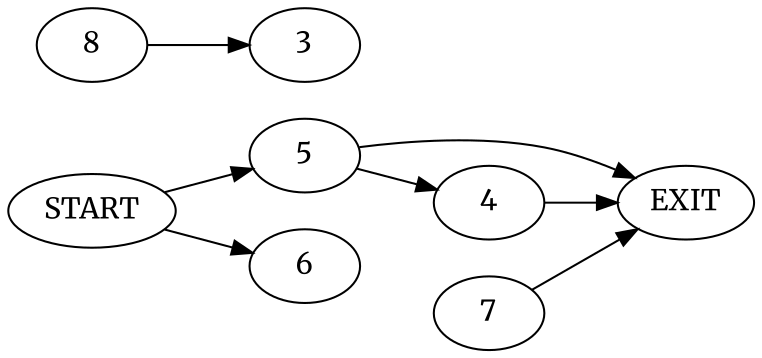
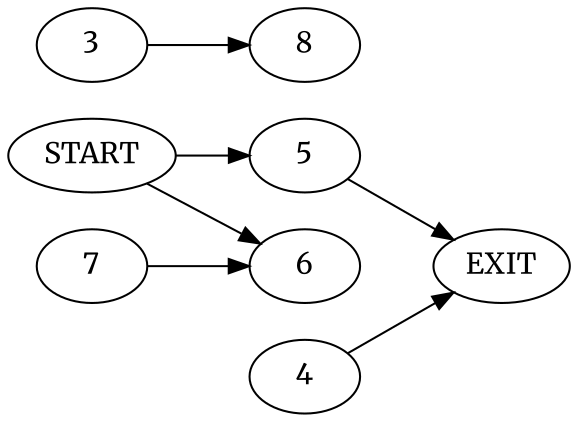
  digraph {
    fontname=Merriweather
    rankdir=LR
    node [fontname=Merriweather]
    edge [fontname=Merriweather]
    n1 [label=START]
    5
    6
    n4 [label=EXIT]
    4
    7
    n7 [label=8]
    3
    n1 -> 5
    n1 -> 6
    5 -> n4
-   5 -> 4
    4 -> n4
-   7 -> n4
-   n7 -> 3
+   7 -> 6
+   3 -> n7
  }
